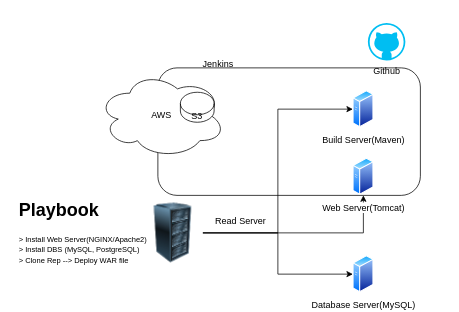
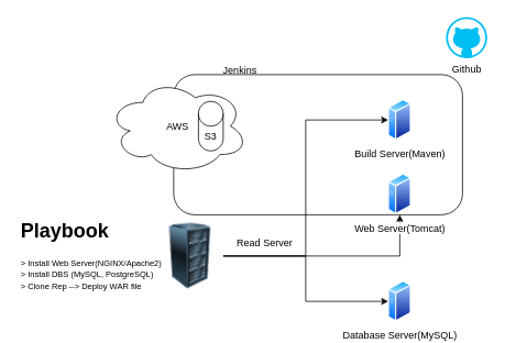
  <mxCell id="0" />
  <mxCell id="1" parent="0" />
  <mxCell id="2" value="" style="rounded=1;whiteSpace=wrap;html=1;" vertex="1" parent="1"><mxGeometry x="210" y="90" width="350" height="170" as="geometry" /></mxCell>
  <mxCell id="3" value="AWS" style="ellipse;shape=cloud;whiteSpace=wrap;html=1;" vertex="1" parent="1"><mxGeometry x="130" y="95" width="170" height="115" as="geometry" /></mxCell>
  <mxCell id="4" style="edgeStyle=orthogonalEdgeStyle;rounded=0;orthogonalLoop=1;jettySize=auto;html=1;" edge="1" parent="1" source="7" target="9"><mxGeometry relative="1" as="geometry" /></mxCell>
  <mxCell id="5" style="edgeStyle=orthogonalEdgeStyle;rounded=0;orthogonalLoop=1;jettySize=auto;html=1;" edge="1" parent="1" source="7" target="10"><mxGeometry relative="1" as="geometry" /></mxCell>
  <mxCell id="6" style="edgeStyle=orthogonalEdgeStyle;rounded=0;orthogonalLoop=1;jettySize=auto;html=1;entryX=0;entryY=0.5;entryDx=0;entryDy=0;" edge="1" parent="1" source="7" target="12"><mxGeometry relative="1" as="geometry" /></mxCell>
  <mxCell id="7" value="" style="image;html=1;image=img/lib/clip_art/computers/Server_Rack_128x128.png" vertex="1" parent="1"><mxGeometry x="190" y="270" width="80" height="80" as="geometry" /></mxCell>
  <mxCell id="8" value="Read Server" style="text;html=1;align=center;verticalAlign=middle;resizable=0;points=[];autosize=1;strokeColor=none;fillColor=none;" vertex="1" parent="1"><mxGeometry x="270" y="280" width="100" height="30" as="geometry" /></mxCell>
  <mxCell id="9" value="Web Server(Tomcat)" style="image;aspect=fixed;perimeter=ellipsePerimeter;html=1;align=center;shadow=0;dashed=0;spacingTop=3;image=img/lib/active_directory/generic_server.svg;" vertex="1" parent="1"><mxGeometry x="470" y="210" width="28.0" height="50" as="geometry" /></mxCell>
  <mxCell id="10" value="Database Server(MySQL)" style="image;aspect=fixed;perimeter=ellipsePerimeter;html=1;align=center;shadow=0;dashed=0;spacingTop=3;image=img/lib/active_directory/generic_server.svg;" vertex="1" parent="1"><mxGeometry x="470" y="340" width="28.0" height="50" as="geometry" /></mxCell>
  <mxCell id="11" value="&lt;h1&gt;Playbook&lt;/h1&gt;&lt;div&gt;&lt;font style=&quot;font-size: 10px;&quot;&gt;&amp;gt; Install Web Server(NGINX/Apache2)&lt;/font&gt;&lt;/div&gt;&lt;div&gt;&lt;font style=&quot;font-size: 10px;&quot;&gt;&amp;gt; Install DBS (MySQL, PostgreSQL)&lt;/font&gt;&lt;/div&gt;&lt;div&gt;&lt;font style=&quot;font-size: 10px;&quot;&gt;&amp;gt; Clone Rep --&amp;gt; Deploy WAR file&lt;/font&gt;&lt;/div&gt;&lt;div&gt;&lt;font style=&quot;font-size: 10px;&quot;&gt;&lt;br&gt;&lt;/font&gt;&lt;/div&gt;" style="text;html=1;strokeColor=none;fillColor=none;spacing=5;spacingTop=-20;whiteSpace=wrap;overflow=hidden;rounded=0;" vertex="1" parent="1"><mxGeometry x="20" y="260" width="190" height="120" as="geometry" /></mxCell>
  <mxCell id="12" value="Build Server(Maven)" style="image;aspect=fixed;perimeter=ellipsePerimeter;html=1;align=center;shadow=0;dashed=0;spacingTop=3;image=img/lib/active_directory/generic_server.svg;" vertex="1" parent="1"><mxGeometry x="470" y="120" width="28.0" height="50" as="geometry" /></mxCell>
- <mxCell id="13" value="S3" style="shape=cylinder3;whiteSpace=wrap;html=1;boundedLbl=1;backgroundOutline=1;size=15;" vertex="1" parent="1"><mxGeometry x="240" y="122.5" width="45" height="40" as="geometry" /></mxCell>
- <mxCell id="14" value="Github" style="verticalLabelPosition=bottom;html=1;verticalAlign=top;align=center;strokeColor=none;fillColor=#00BEF2;shape=mxgraph.azure.github_code;pointerEvents=1;" vertex="1" parent="1"><mxGeometry x="490" y="30" width="50" height="50" as="geometry" /></mxCell>
+ <mxCell id="13" value="S3" style="shape=cylinder3;whiteSpace=wrap;html=1;boundedLbl=1;backgroundOutline=1;size=15;" vertex="1" parent="1"><mxGeometry x="240" y="122.5" width="30" height="60" as="geometry" /></mxCell>
+ <mxCell id="14" value="Github" style="verticalLabelPosition=bottom;html=1;verticalAlign=top;align=center;strokeColor=none;fillColor=#00BEF2;shape=mxgraph.azure.github_code;pointerEvents=1;" vertex="1" parent="1"><mxGeometry x="540" y="20" width="50" height="50" as="geometry" /></mxCell>
  <mxCell id="15" value="Jenkins" style="text;html=1;align=center;verticalAlign=middle;resizable=0;points=[];autosize=1;strokeColor=none;fillColor=none;" vertex="1" parent="1"><mxGeometry x="260" y="70" width="60" height="30" as="geometry" /></mxCell>
